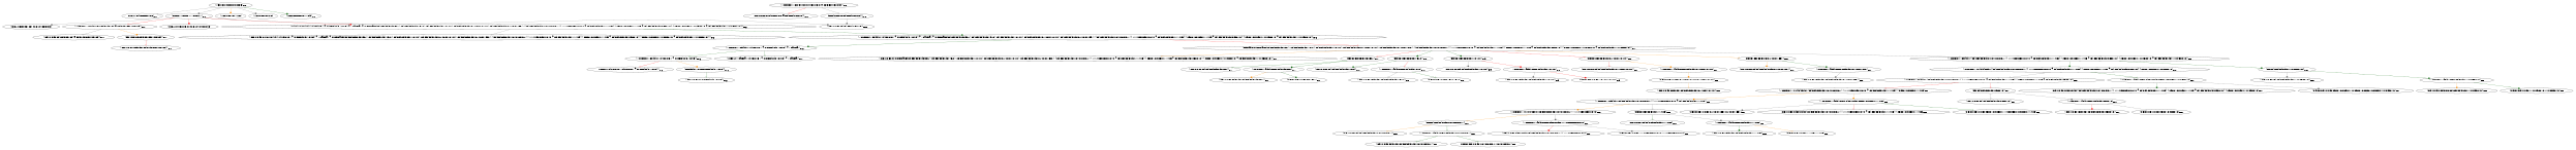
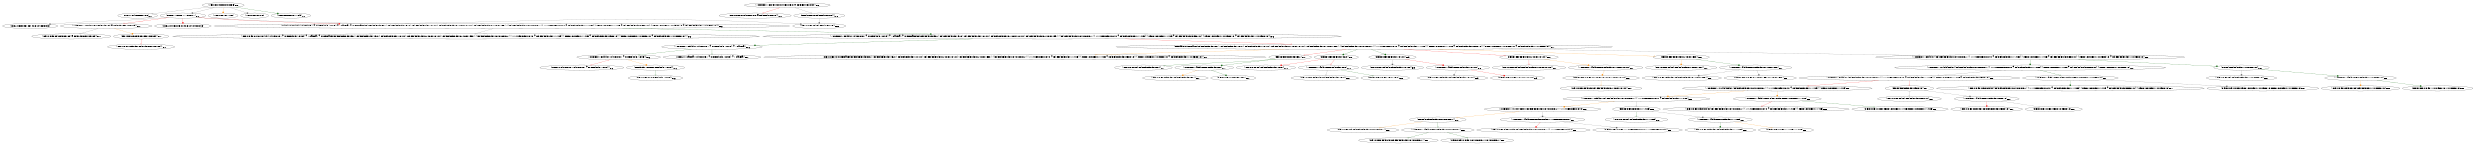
  digraph {
    fontname="DejaVu Sans"
    node [fontname="DejaVu Sans"]
    edge [arrowhead=box color=darkgreen fontname="DejaVu Sans"]
    n1 [label=<(METHOD,doReportLocale)<SUB>572</SUB>>]
    n2 [label=<(PARAM,PrintStream out)<SUB>572</SUB>>]
    n3 [label=<(BLOCK,&lt;empty&gt;,&lt;empty&gt;)<SUB>572</SUB>>]
    n4 [label=<(MODIFIER,PRIVATE)>]
    n5 [label=<(MODIFIER,STATIC)>]
    n6 [label=<(METHOD_RETURN,void)<SUB>572</SUB>>]
    n7 [label=<(LOCAL,Calendar cal: java.util.Calendar)>]
    n8 [label=<(&lt;operator&gt;.assignment,Calendar cal = Calendar.getInstance())<SUB>574</SUB>>]
    n9 [label=<(LOCAL,TimeZone tz: java.util.TimeZone)>]
    n10 [label=<(println,out.println(&quot;Timezone &quot; + tz.getDisplayName() + &quot; offset=&quot; + tz.getOffset(cal.get(Calendar.ERA), cal.get(Calendar.YEAR), cal.get(Calendar.MONTH), cal.get(Calendar.DAY_OF_MONTH), cal.get(Calendar.DAY_OF_WEEK), ((cal.get(Calendar.HOUR_OF_DAY) * MINUTES_PER_HOUR + cal.get(Calendar.MINUTE)) * SECONDS_PER_MINUTE + cal.get(Calendar.SECOND)) * SECONDS_PER_MILLISECOND + cal.get(Calendar.MILLISECOND))))<SUB>576</SUB>>]
    n11 [label=<(IDENTIFIER,cal,cal.getTimeZone())<SUB>575</SUB>>]
    n12 [label=<(IDENTIFIER,cal,Calendar cal = Calendar.getInstance())<SUB>574</SUB>>]
    n13 [label=<(getInstance,Calendar.getInstance())<SUB>574</SUB>>]
    n14 [label=<(&lt;operator&gt;.assignment,TimeZone tz = cal.getTimeZone())<SUB>575</SUB>>]
    n15 [label=<(IDENTIFIER,tz,TimeZone tz = cal.getTimeZone())<SUB>575</SUB>>]
    n16 [label=<(getTimeZone,cal.getTimeZone())<SUB>575</SUB>>]
    n17 [label=<(IDENTIFIER,out,out.println(&quot;Timezone &quot; + tz.getDisplayName() + &quot; offset=&quot; + tz.getOffset(cal.get(Calendar.ERA), cal.get(Calendar.YEAR), cal.get(Calendar.MONTH), cal.get(Calendar.DAY_OF_MONTH), cal.get(Calendar.DAY_OF_WEEK), ((cal.get(Calendar.HOUR_OF_DAY) * MINUTES_PER_HOUR + cal.get(Calendar.MINUTE)) * SECONDS_PER_MINUTE + cal.get(Calendar.SECOND)) * SECONDS_PER_MILLISECOND + cal.get(Calendar.MILLISECOND))))<SUB>576</SUB>>]
    n18 [label=<(&lt;operator&gt;.addition,&quot;Timezone &quot; + tz.getDisplayName() + &quot; offset=&quot; + tz.getOffset(cal.get(Calendar.ERA), cal.get(Calendar.YEAR), cal.get(Calendar.MONTH), cal.get(Calendar.DAY_OF_MONTH), cal.get(Calendar.DAY_OF_WEEK), ((cal.get(Calendar.HOUR_OF_DAY) * MINUTES_PER_HOUR + cal.get(Calendar.MINUTE)) * SECONDS_PER_MINUTE + cal.get(Calendar.SECOND)) * SECONDS_PER_MILLISECOND + cal.get(Calendar.MILLISECOND)))<SUB>576</SUB>>]
    n19 [label=<(IDENTIFIER,Calendar,Calendar.getInstance())<SUB>574</SUB>>]
    n20 [label=<(&lt;operator&gt;.addition,&quot;Timezone &quot; + tz.getDisplayName() + &quot; offset=&quot;)<SUB>576</SUB>>]
    n21 [label=<(getOffset,tz.getOffset(cal.get(Calendar.ERA), cal.get(Calendar.YEAR), cal.get(Calendar.MONTH), cal.get(Calendar.DAY_OF_MONTH), cal.get(Calendar.DAY_OF_WEEK), ((cal.get(Calendar.HOUR_OF_DAY) * MINUTES_PER_HOUR + cal.get(Calendar.MINUTE)) * SECONDS_PER_MINUTE + cal.get(Calendar.SECOND)) * SECONDS_PER_MILLISECOND + cal.get(Calendar.MILLISECOND)))<SUB>577</SUB>>]
    n22 [label=<(&lt;operator&gt;.addition,&quot;Timezone &quot; + tz.getDisplayName())<SUB>576</SUB>>]
    n23 [label=<(LITERAL,&quot; offset=&quot;,&quot;Timezone &quot; + tz.getDisplayName() + &quot; offset=&quot;)<SUB>577</SUB>>]
    n24 [label=<(IDENTIFIER,tz,tz.getOffset(cal.get(Calendar.ERA), cal.get(Calendar.YEAR), cal.get(Calendar.MONTH), cal.get(Calendar.DAY_OF_MONTH), cal.get(Calendar.DAY_OF_WEEK), ((cal.get(Calendar.HOUR_OF_DAY) * MINUTES_PER_HOUR + cal.get(Calendar.MINUTE)) * SECONDS_PER_MINUTE + cal.get(Calendar.SECOND)) * SECONDS_PER_MILLISECOND + cal.get(Calendar.MILLISECOND)))<SUB>577</SUB>>]
    n25 [label=<(get,cal.get(Calendar.ERA))<SUB>577</SUB>>]
    n26 [label=<(get,cal.get(Calendar.YEAR))<SUB>578</SUB>>]
    n27 [label=<(get,cal.get(Calendar.MONTH))<SUB>579</SUB>>]
    n28 [label=<(get,cal.get(Calendar.DAY_OF_MONTH))<SUB>580</SUB>>]
    n29 [label=<(get,cal.get(Calendar.DAY_OF_WEEK))<SUB>581</SUB>>]
    n30 [label=<(&lt;operator&gt;.addition,((cal.get(Calendar.HOUR_OF_DAY) * MINUTES_PER_HOUR + cal.get(Calendar.MINUTE)) * SECONDS_PER_MINUTE + cal.get(Calendar.SECOND)) * SECONDS_PER_MILLISECOND + cal.get(Calendar.MILLISECOND))<SUB>582</SUB>>]
    n31 [label=<(LITERAL,&quot;Timezone &quot;,&quot;Timezone &quot; + tz.getDisplayName())<SUB>576</SUB>>]
    n32 [label=<(getDisplayName,tz.getDisplayName())<SUB>576</SUB>>]
    n33 [label=<(IDENTIFIER,tz,tz.getDisplayName())<SUB>576</SUB>>]
    n34 [label=<(IDENTIFIER,cal,cal.get(Calendar.ERA))<SUB>577</SUB>>]
    n35 [label=<(&lt;operator&gt;.fieldAccess,Calendar.ERA)<SUB>577</SUB>>]
    n36 [label=<(IDENTIFIER,cal,cal.get(Calendar.YEAR))<SUB>578</SUB>>]
    n37 [label=<(&lt;operator&gt;.fieldAccess,Calendar.YEAR)<SUB>578</SUB>>]
    n38 [label=<(IDENTIFIER,cal,cal.get(Calendar.MONTH))<SUB>579</SUB>>]
    n39 [label=<(&lt;operator&gt;.fieldAccess,Calendar.MONTH)<SUB>575</SUB>>]
    n40 [label=<(IDENTIFIER,cal,cal.get(Calendar.DAY_OF_MONTH))<SUB>580</SUB>>]
    n41 [label=<(&lt;operator&gt;.fieldAccess,Calendar.DAY_OF_MONTH)<SUB>580</SUB>>]
    n42 [label=<(IDENTIFIER,cal,cal.get(Calendar.DAY_OF_WEEK))<SUB>581</SUB>>]
    n43 [label=<(&lt;operator&gt;.fieldAccess,Calendar.DAY_OF_WEEK)<SUB>581</SUB>>]
    n44 [label=<(&lt;operator&gt;.multiplication,((cal.get(Calendar.HOUR_OF_DAY) * MINUTES_PER_HOUR + cal.get(Calendar.MINUTE)) * SECONDS_PER_MINUTE + cal.get(Calendar.SECOND)) * SECONDS_PER_MILLISECOND)<SUB>582</SUB>>]
    n45 [label=<(get,cal.get(Calendar.MILLISECOND))<SUB>585</SUB>>]
    n46 [label=<(IDENTIFIER,Calendar,cal.get(Calendar.ERA))<SUB>577</SUB>>]
    n47 [label=<(FIELD_IDENTIFIER,ERA,ERA)<SUB>577</SUB>>]
    n48 [label=<(IDENTIFIER,Calendar,cal.get(Calendar.YEAR))<SUB>578</SUB>>]
    n49 [label=<(FIELD_IDENTIFIER,YEAR,YEAR)<SUB>578</SUB>>]
    n50 [label=<(IDENTIFIER,Calendar,cal.get(Calendar.MONTH))<SUB>579</SUB>>]
    n51 [label=<(FIELD_IDENTIFIER,MONTH,MONTH)<SUB>579</SUB>>]
    n52 [label=<(FIELD_IDENTIFIER,DAY_OF_MONTH,DAY_OF_MONTH)<SUB>580</SUB>>]
    n53 [label=<(IDENTIFIER,Calendar,cal.get(Calendar.DAY_OF_MONTH))<SUB>580</SUB>>]
    n54 [label=<(IDENTIFIER,Calendar,cal.get(Calendar.DAY_OF_WEEK))<SUB>581</SUB>>]
    n55 [label=<(FIELD_IDENTIFIER,DAY_OF_WEEK,DAY_OF_WEEK)<SUB>581</SUB>>]
    n56 [label=<(&lt;operator&gt;.addition,(cal.get(Calendar.HOUR_OF_DAY) * MINUTES_PER_HOUR + cal.get(Calendar.MINUTE)) * SECONDS_PER_MINUTE + cal.get(Calendar.SECOND))<SUB>582</SUB>>]
    n57 [label=<(&lt;operator&gt;.fieldAccess,Diagnostics.SECONDS_PER_MILLISECOND)<SUB>584</SUB>>]
    n58 [label=<(IDENTIFIER,cal,cal.get(Calendar.MILLISECOND))<SUB>585</SUB>>]
    n59 [label=<(&lt;operator&gt;.fieldAccess,Calendar.MILLISECOND)<SUB>585</SUB>>]
    n60 [label=<(&lt;operator&gt;.multiplication,(cal.get(Calendar.HOUR_OF_DAY) * MINUTES_PER_HOUR + cal.get(Calendar.MINUTE)) * SECONDS_PER_MINUTE)<SUB>582</SUB>>]
    n61 [label=<(get,cal.get(Calendar.SECOND))<SUB>584</SUB>>]
    n62 [label=<(IDENTIFIER,Diagnostics,((cal.get(Calendar.HOUR_OF_DAY) * MINUTES_PER_HOUR + cal.get(Calendar.MINUTE)) * SECONDS_PER_MINUTE + cal.get(Calendar.SECOND)) * SECONDS_PER_MILLISECOND)<SUB>584</SUB>>]
    n63 [label=<(FIELD_IDENTIFIER,SECONDS_PER_MILLISECOND,SECONDS_PER_MILLISECOND)<SUB>584</SUB>>]
    n64 [label=<(&lt;operator&gt;.addition,cal.get(Calendar.HOUR_OF_DAY) * MINUTES_PER_HOUR + cal.get(Calendar.MINUTE))<SUB>582</SUB>>]
    n65 [label=<(&lt;operator&gt;.fieldAccess,Diagnostics.SECONDS_PER_MINUTE)<SUB>583</SUB>>]
    n66 [label=<(IDENTIFIER,cal,cal.get(Calendar.SECOND))<SUB>584</SUB>>]
    n67 [label=<(&lt;operator&gt;.fieldAccess,Calendar.SECOND)<SUB>584</SUB>>]
    n68 [label=<(&lt;operator&gt;.multiplication,cal.get(Calendar.HOUR_OF_DAY) * MINUTES_PER_HOUR)<SUB>582</SUB>>]
    n69 [label=<(get,cal.get(Calendar.MINUTE))<SUB>583</SUB>>]
    n70 [label=<(IDENTIFIER,Diagnostics,(cal.get(Calendar.HOUR_OF_DAY) * MINUTES_PER_HOUR + cal.get(Calendar.MINUTE)) * SECONDS_PER_MINUTE)<SUB>583</SUB>>]
    n71 [label=<(FIELD_IDENTIFIER,SECONDS_PER_MINUTE,SECONDS_PER_MINUTE)<SUB>583</SUB>>]
    n72 [label=<(get,cal.get(Calendar.HOUR_OF_DAY))<SUB>582</SUB>>]
    n73 [label=<(&lt;operator&gt;.fieldAccess,Diagnostics.MINUTES_PER_HOUR)<SUB>582</SUB>>]
    n74 [label=<(IDENTIFIER,cal,cal.get(Calendar.MINUTE))<SUB>583</SUB>>]
    n75 [label=<(&lt;operator&gt;.fieldAccess,Calendar.MINUTE)<SUB>583</SUB>>]
    n76 [label=<(IDENTIFIER,cal,cal.get(Calendar.HOUR_OF_DAY))<SUB>582</SUB>>]
    n77 [label=<(&lt;operator&gt;.fieldAccess,Calendar.HOUR_OF_DAY)<SUB>582</SUB>>]
    n78 [label=<(IDENTIFIER,Diagnostics,cal.get(Calendar.HOUR_OF_DAY) * MINUTES_PER_HOUR)<SUB>582</SUB>>]
    n79 [label=<(FIELD_IDENTIFIER,MINUTES_PER_HOUR,MINUTES_PER_HOUR)<SUB>582</SUB>>]
    n80 [label=<(IDENTIFIER,Calendar,cal.get(Calendar.HOUR_OF_DAY))<SUB>582</SUB>>]
    n81 [label=<(FIELD_IDENTIFIER,HOUR_OF_DAY,HOUR_OF_DAY)<SUB>582</SUB>>]
    n82 [label=<(IDENTIFIER,Calendar,cal.get(Calendar.MINUTE))<SUB>583</SUB>>]
    n83 [label=<(FIELD_IDENTIFIER,MINUTE,MINUTE)<SUB>583</SUB>>]
    n84 [label=<(IDENTIFIER,Calendar,cal.get(Calendar.SECOND))<SUB>584</SUB>>]
    n85 [label=<(FIELD_IDENTIFIER,SECOND,SECOND)<SUB>584</SUB>>]
    n86 [label=<(IDENTIFIER,Calendar,cal.get(Calendar.MILLISECOND))<SUB>585</SUB>>]
    n87 [label=<(FIELD_IDENTIFIER,MILLISECOND,MILLISECOND)<SUB>585</SUB>>]
    n1 -> n2 [arrowhead=odot color=gray40]
    n1 -> n3 [color=gray40]
    n1 -> n4 [color=darkorange]
    n1 -> n5 [color=gray40]
    n1 -> n6
    n3 -> n7 [color=gray40]
    n3 -> n8 [arrowhead=odot color=red]
    n3 -> n9 [color=red]
    n3 -> n10 [color=red]
    n3 -> n11 [color=gray40]
    n8 -> n12 [arrowhead=odot color=gray40]
    n8 -> n13 [color=darkorange]
    n10 -> n17 [arrowhead=odot color=gray40]
    n10 -> n18
    n13 -> n19 [arrowhead=odot color=red]
    n14 -> n15 [arrowhead=odot color=red]
    n14 -> n16 [arrowhead=odot color=gray40]
    n16 -> n11 [color=gray40]
    n18 -> n20
    n18 -> n21 [arrowhead=odot color=red]
    n20 -> n22 [arrowhead=odot]
    n20 -> n23 [arrowhead=odot]
    n21 -> n24 [arrowhead=odot color=darkorange]
    n21 -> n25 [arrowhead=odot color=red]
    n21 -> n26
    n21 -> n27
    n21 -> n28 [arrowhead=odot color=red]
    n21 -> n29 [arrowhead=odot color=darkorange]
    n21 -> n30 [arrowhead=odot color=gray40]
    n22 -> n31 [arrowhead=odot color=red]
    n22 -> n32 [color=darkorange]
    n25 -> n34 [arrowhead=odot]
    n25 -> n35
-   n26 -> n36
+   n26 -> n36 [color=red]
    n26 -> n37 [arrowhead=odot color=red]
    n27 -> n38 [color=gray40]
    n27 -> n39 [color=red]
    n28 -> n40 [arrowhead=odot color=red]
    n28 -> n41 [color=darkorange]
    n29 -> n42 [color=darkorange]
    n29 -> n43
    n30 -> n44
    n30 -> n45
    n32 -> n33 [arrowhead=odot]
    n35 -> n46 [color=darkorange]
    n35 -> n47
    n37 -> n48 [arrowhead=odot color=gray40]
    n37 -> n49 [arrowhead=odot]
    n39 -> n50 [color=gray40]
    n39 -> n51 [color=red]
    n41 -> n52 [color=darkorange]
    n43 -> n54 [color=gray40]
-   n65 -> n55 [color=gray40]
+   n43 -> n55 [color=gray40]
    n44 -> n56 [arrowhead=odot color=gray40]
    n44 -> n57 [arrowhead=odot]
    n45 -> n58 [color=gray40]
    n45 -> n59
    n52 -> n53 [arrowhead=odot color=darkorange]
    n56 -> n60 [arrowhead=odot color=red]
    n56 -> n61 [arrowhead=odot color=red]
    n57 -> n62
    n57 -> n63 [color=gray40]
    n59 -> n86 [color=darkorange]
    n59 -> n87
    n60 -> n64 [color=darkorange]
    n60 -> n65 [color=darkorange]
    n61 -> n66 [arrowhead=odot color=gray40]
    n61 -> n67 [color=gray40]
    n64 -> n68 [color=darkorange]
    n64 -> n69 [arrowhead=odot color=gray40]
    n65 -> n70 [arrowhead=odot color=red]
    n65 -> n71 [arrowhead=odot]
    n67 -> n84 [color=red]
    n67 -> n85 [arrowhead=odot color=gray40]
    n68 -> n72 [arrowhead=odot color=darkorange]
    n68 -> n73 [color=gray40]
    n69 -> n74 [arrowhead=odot]
    n69 -> n75 [color=gray40]
    n72 -> n76 [arrowhead=odot color=darkorange]
    n72 -> n77 [arrowhead=odot]
    n73 -> n78 [color=red]
    n73 -> n79 [color=gray40]
    n75 -> n82
    n75 -> n83 [arrowhead=odot color=darkorange]
    n77 -> n80 [arrowhead=odot]
    n77 -> n81 [arrowhead=odot]
  }
